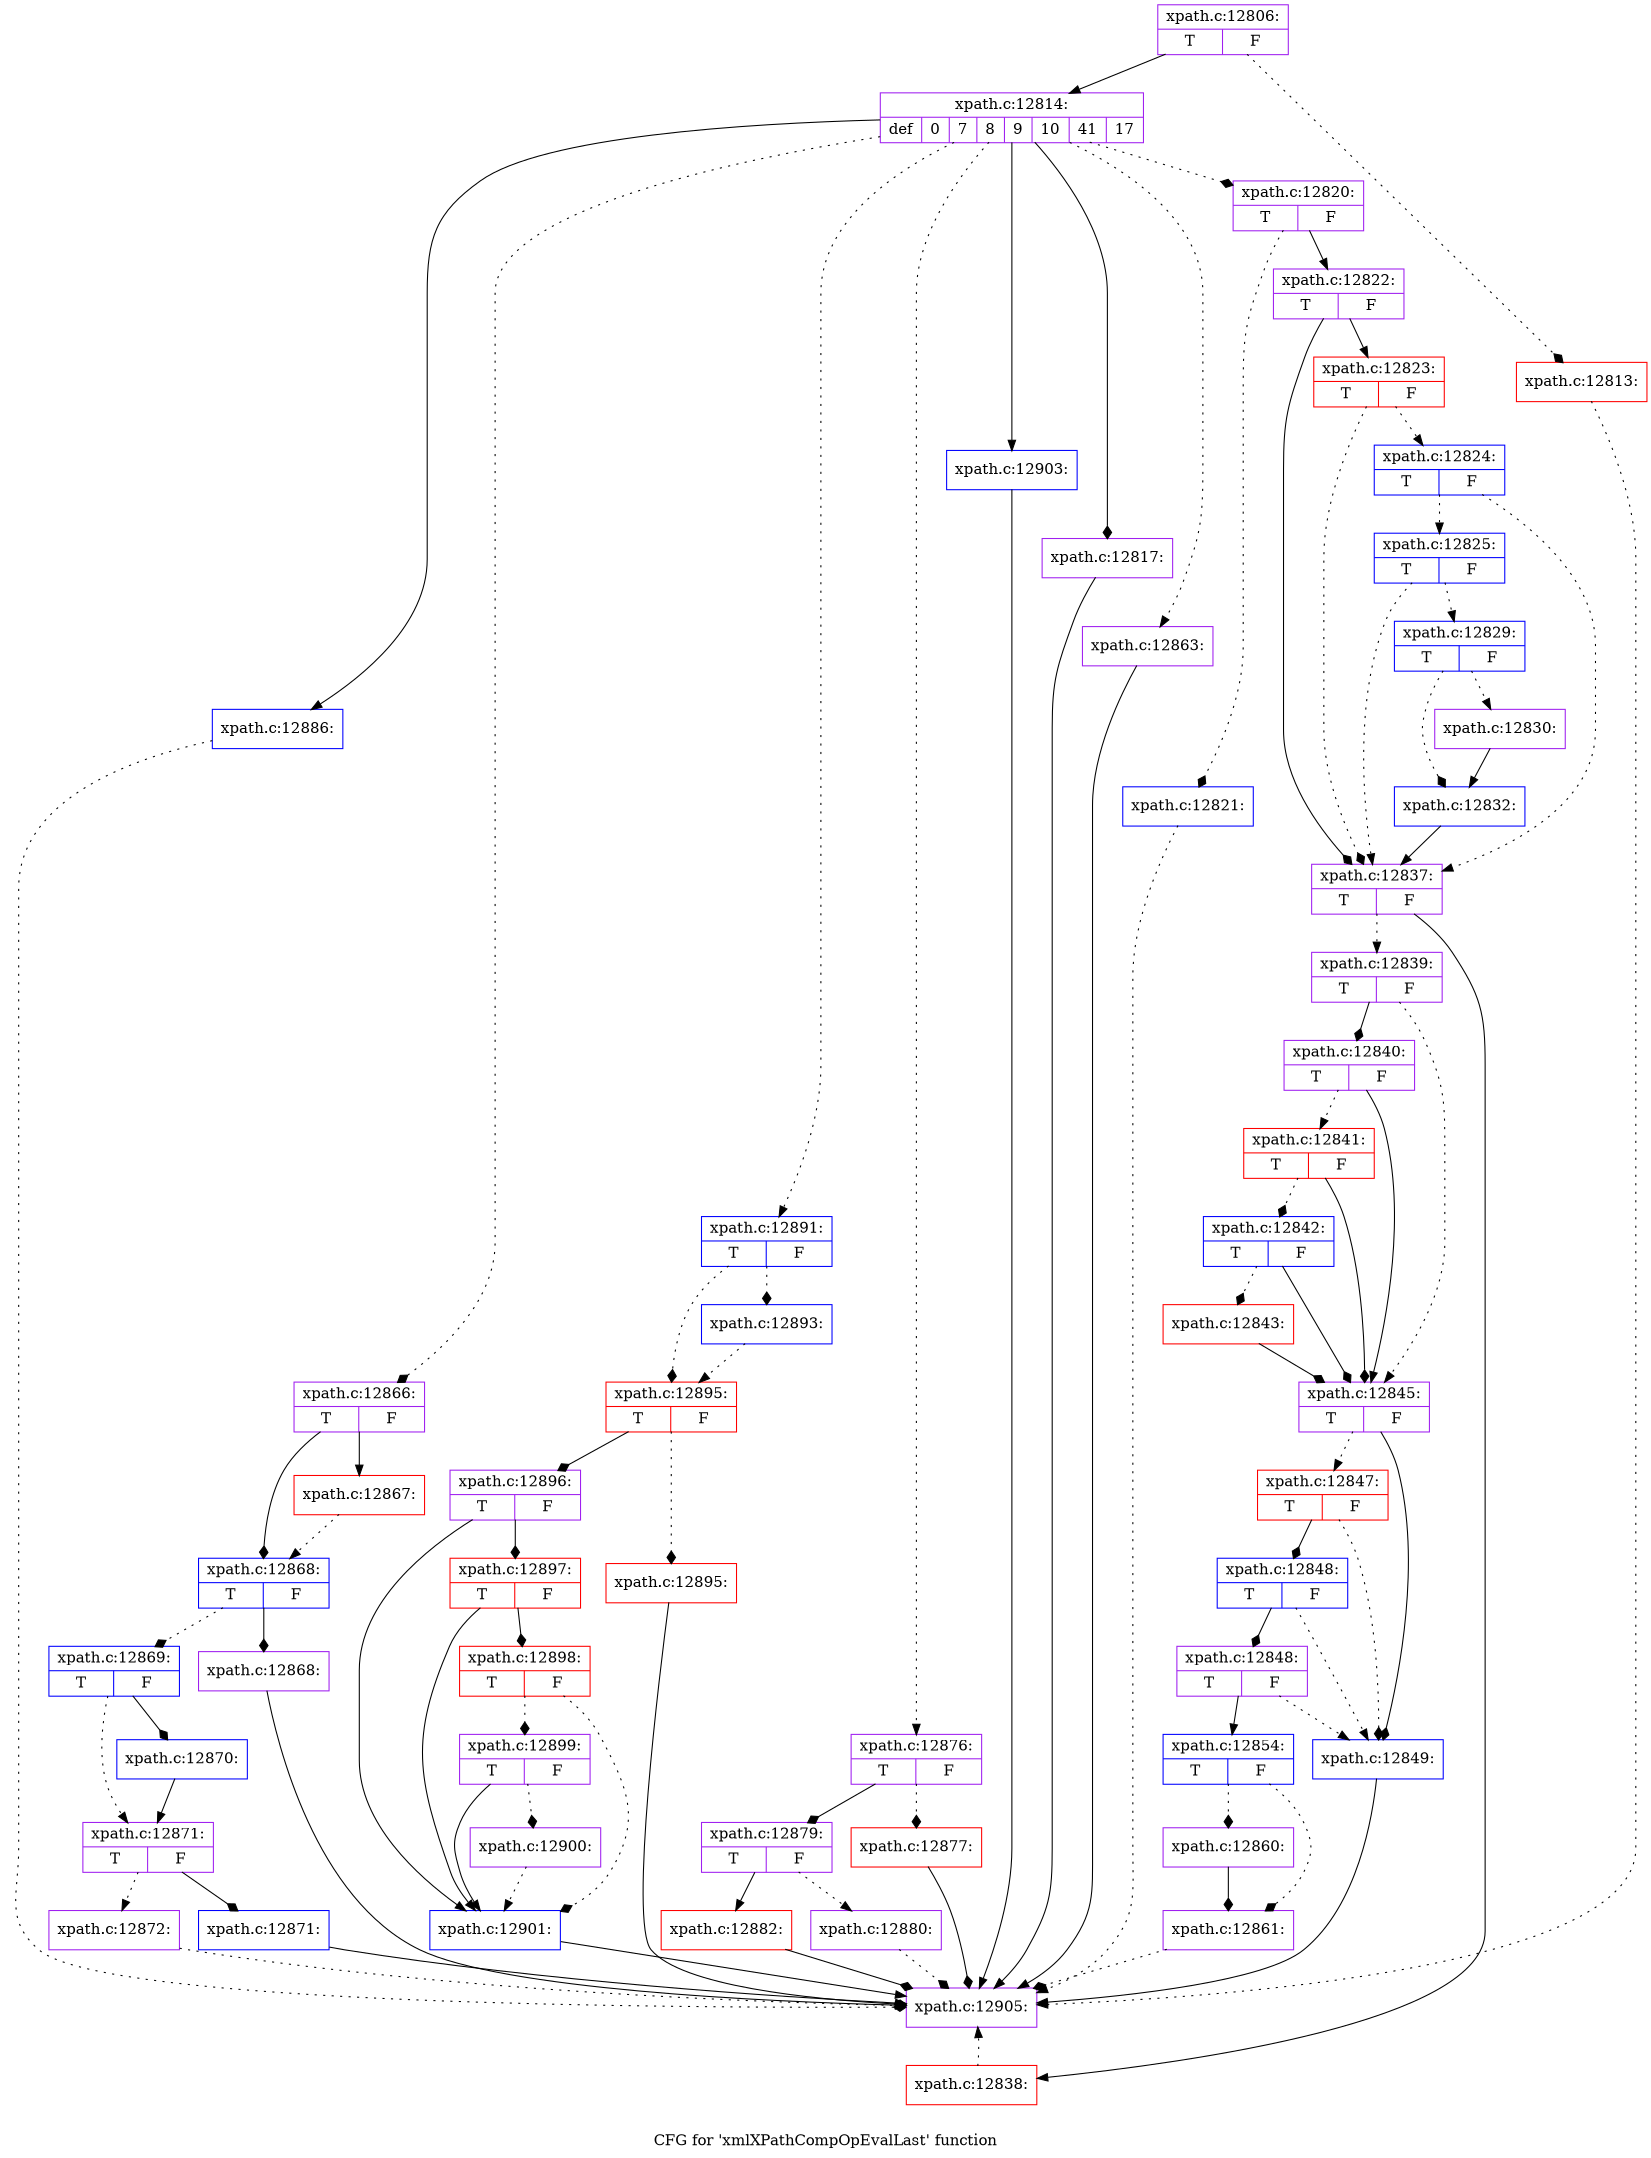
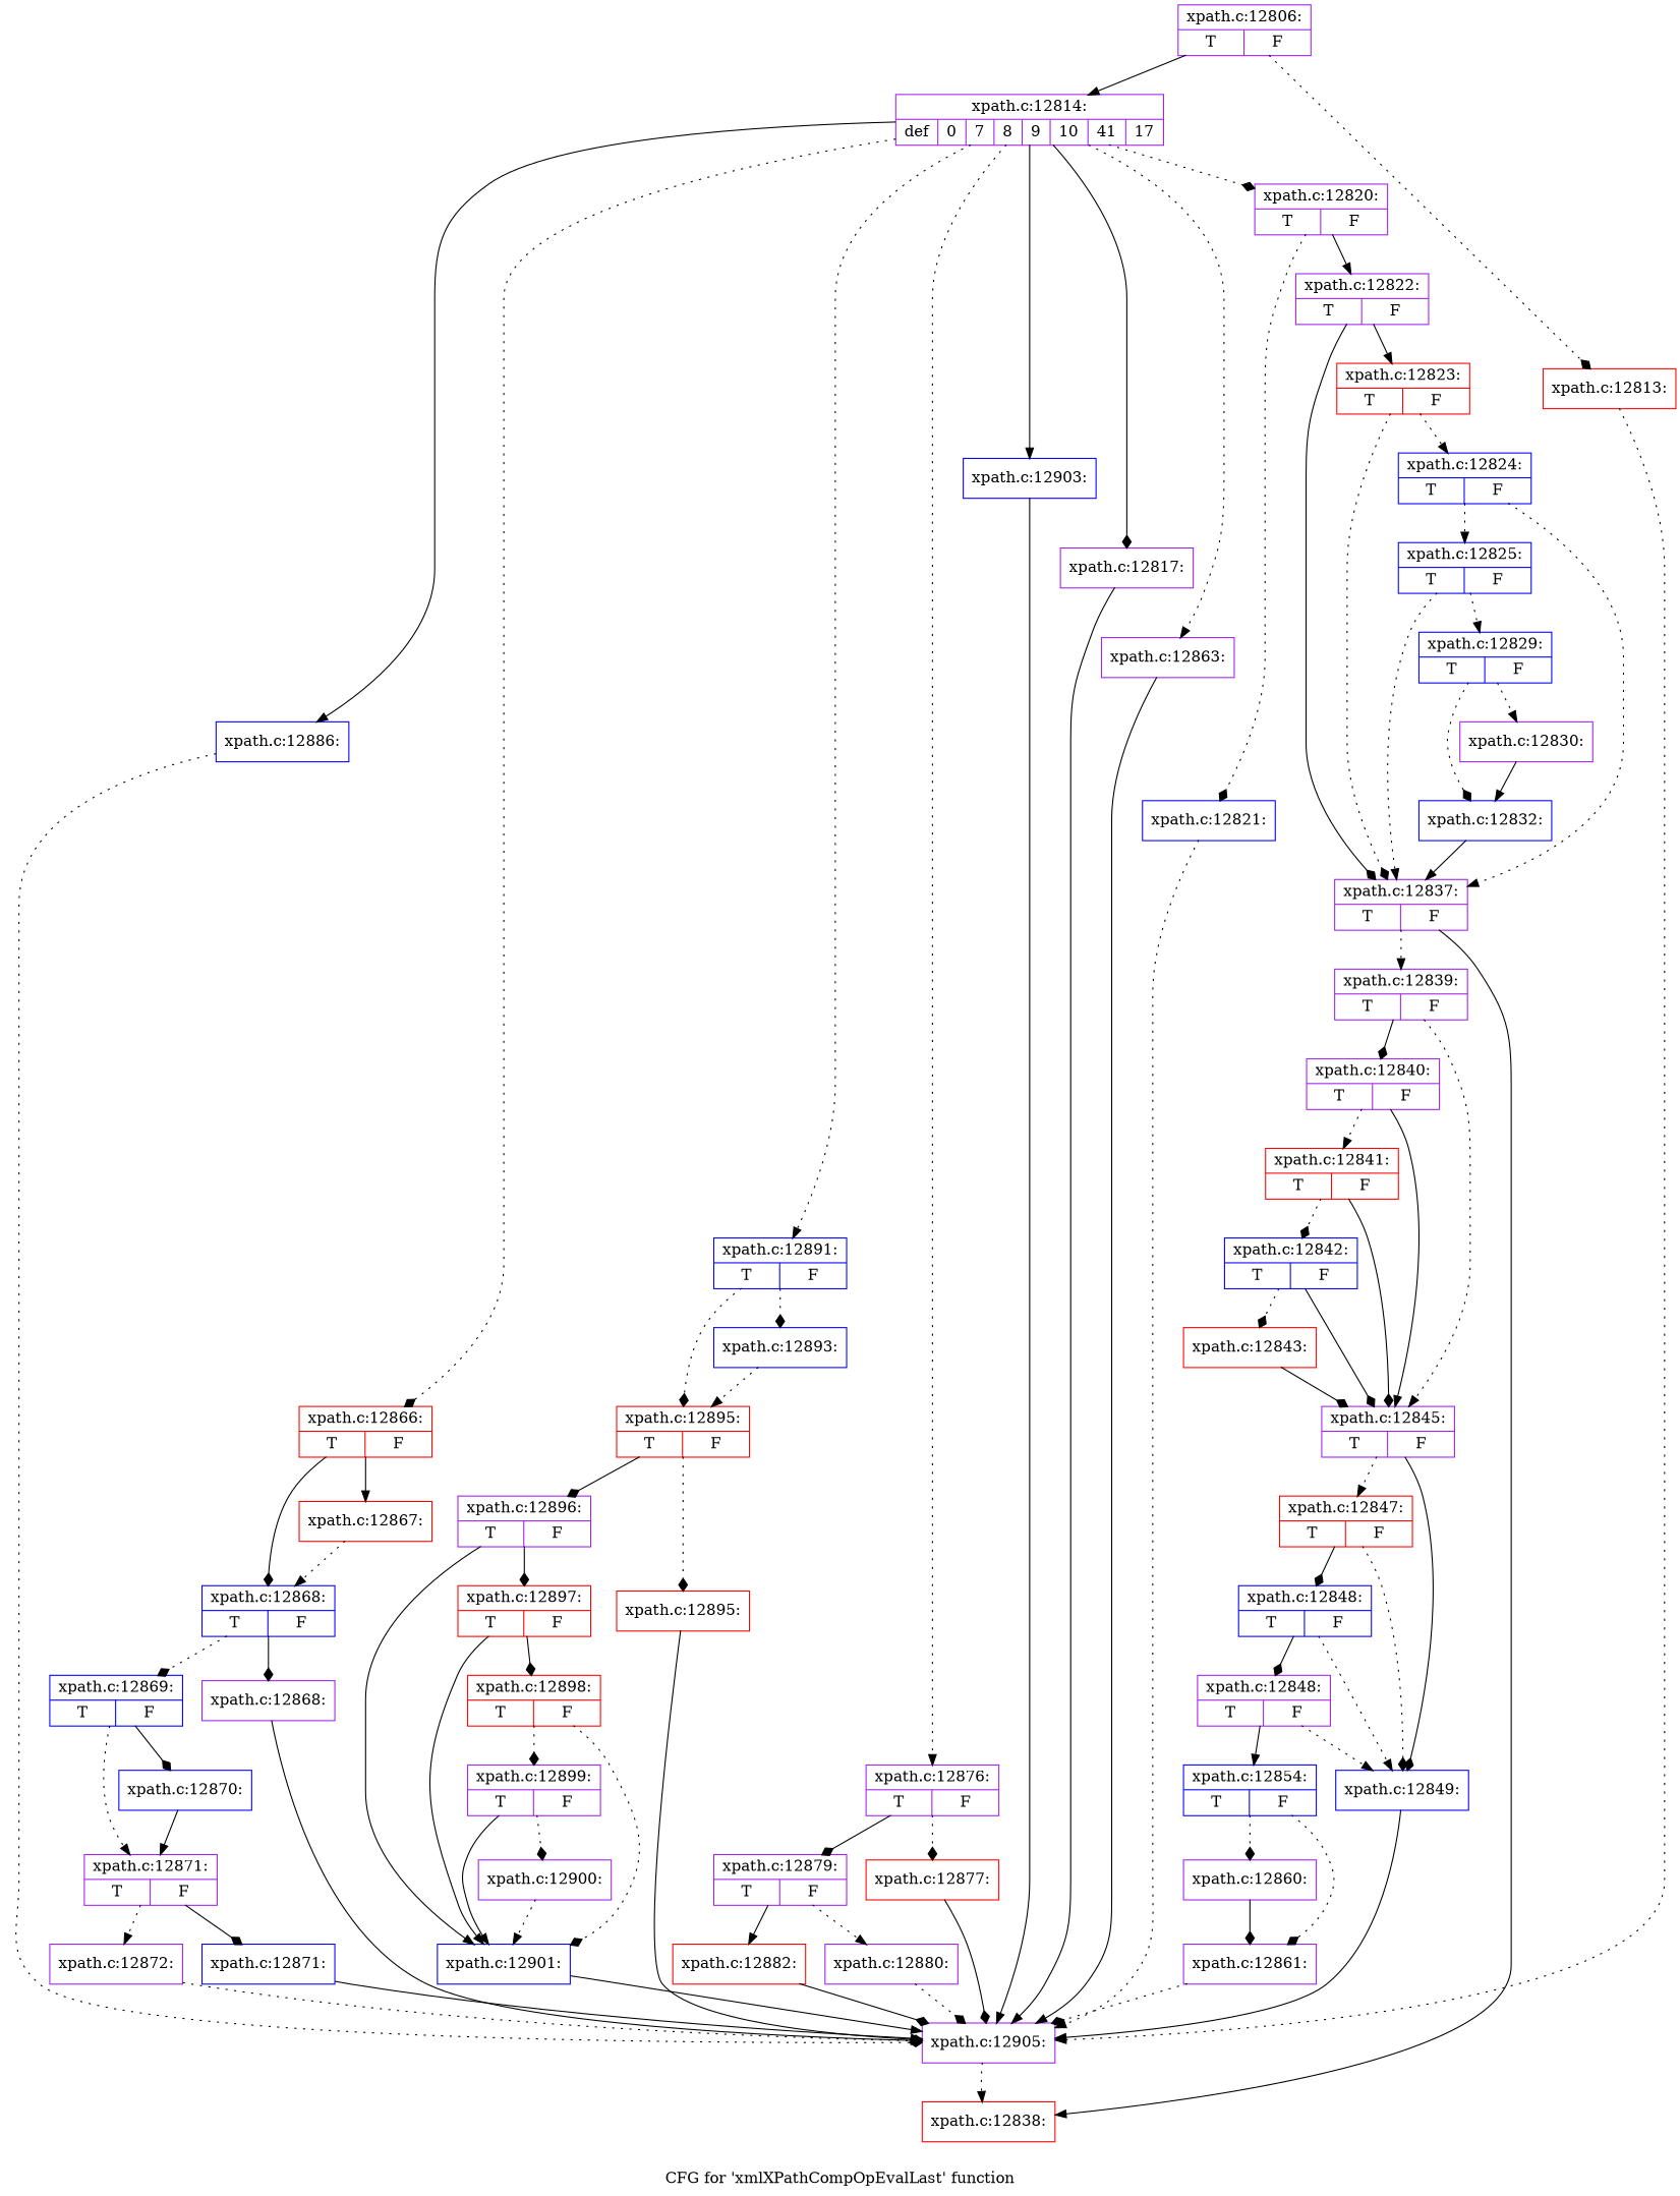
  digraph {
    label="CFG for 'xmlXPathCompOpEvalLast' function"
    node [color=purple shape=record]
    edge [arrowhead=normal style=dotted]
    n1 [label="{xpath.c:12806:|{<s0>T|<s1>F}}"]
    n2 [color=red label="{xpath.c:12813:}"]
    n3 [label="{xpath.c:12814:|{<s0>def|<s1>0|<s2>7|<s3>8|<s4>9|<s5>10|<s6>41|<s7>17}}"]
    n4 [label="{xpath.c:12905:}"]
    n5 [color=blue label="{xpath.c:12903:}"]
    n6 [label="{xpath.c:12817:}"]
    n7 [label="{xpath.c:12820:|{<s0>T|<s1>F}}"]
    n8 [label="{xpath.c:12863:}"]
-   n9 [label="{xpath.c:12866:|{<s0>T|<s1>F}}"]
+   n9 [color=red label="{xpath.c:12866:|{<s0>T|<s1>F}}"]
    n10 [label="{xpath.c:12876:|{<s0>T|<s1>F}}"]
    n11 [color=blue label="{xpath.c:12886:}"]
    n12 [color=blue label="{xpath.c:12891:|{<s0>T|<s1>F}}"]
    n13 [color=blue label="{xpath.c:12821:}"]
    n14 [label="{xpath.c:12822:|{<s0>T|<s1>F}}"]
    n15 [color=red label="{xpath.c:12867:}"]
    n16 [color=blue label="{xpath.c:12868:|{<s0>T|<s1>F}}"]
    n17 [color=red label="{xpath.c:12877:}"]
    n18 [label="{xpath.c:12879:|{<s0>T|<s1>F}}"]
    n19 [color=blue label="{xpath.c:12893:}"]
    n20 [color=red label="{xpath.c:12895:|{<s0>T|<s1>F}}"]
    n21 [color=red label="{xpath.c:12823:|{<s0>T|<s1>F}}"]
    n22 [label="{xpath.c:12837:|{<s0>T|<s1>F}}"]
    n23 [label="{xpath.c:12868:}"]
    n24 [color=blue label="{xpath.c:12869:|{<s0>T|<s1>F}}"]
    n25 [label="{xpath.c:12880:}"]
    n26 [color=red label="{xpath.c:12882:}"]
    n27 [color=red label="{xpath.c:12895:}"]
    n28 [label="{xpath.c:12896:|{<s0>T|<s1>F}}"]
    n29 [color=blue label="{xpath.c:12824:|{<s0>T|<s1>F}}"]
    n30 [color=red label="{xpath.c:12838:}"]
    n31 [label="{xpath.c:12839:|{<s0>T|<s1>F}}"]
    n32 [color=blue label="{xpath.c:12825:|{<s0>T|<s1>F}}"]
    n33 [label="{xpath.c:12840:|{<s0>T|<s1>F}}"]
    n34 [label="{xpath.c:12845:|{<s0>T|<s1>F}}"]
    n35 [color=blue label="{xpath.c:12829:|{<s0>T|<s1>F}}"]
    n36 [label="{xpath.c:12830:}"]
    n37 [color=blue label="{xpath.c:12832:}"]
    n38 [color=red label="{xpath.c:12841:|{<s0>T|<s1>F}}"]
    n39 [color=blue label="{xpath.c:12849:}"]
    n40 [color=red label="{xpath.c:12847:|{<s0>T|<s1>F}}"]
    n41 [color=blue label="{xpath.c:12842:|{<s0>T|<s1>F}}"]
    n42 [color=blue label="{xpath.c:12848:|{<s0>T|<s1>F}}"]
    n43 [color=red label="{xpath.c:12843:}"]
    n44 [label="{xpath.c:12848:|{<s0>T|<s1>F}}"]
    n45 [color=blue label="{xpath.c:12854:|{<s0>T|<s1>F}}"]
    n46 [label="{xpath.c:12860:}"]
    n47 [label="{xpath.c:12861:}"]
    n48 [color=blue label="{xpath.c:12870:}"]
    n49 [label="{xpath.c:12871:|{<s0>T|<s1>F}}"]
    n50 [color=blue label="{xpath.c:12871:}"]
    n51 [label="{xpath.c:12872:}"]
    n52 [color=red label="{xpath.c:12897:|{<s0>T|<s1>F}}"]
    n53 [color=blue label="{xpath.c:12901:}"]
    n54 [color=red label="{xpath.c:12898:|{<s0>T|<s1>F}}"]
    n55 [label="{xpath.c:12899:|{<s0>T|<s1>F}}"]
    n56 [label="{xpath.c:12900:}"]
    n1 -> n2 [arrowhead=diamond]
    n1 -> n3 [style=solid]
    n2 -> n4
    n3 -> n5 [style=solid]
    n3 -> n6 [arrowhead=diamond style=solid]
    n3 -> n7 [arrowhead=diamond]
    n3 -> n8
    n3 -> n9 [arrowhead=diamond]
    n3 -> n10
    n3 -> n11 [style=solid]
    n3 -> n12
    n5 -> n4 [style=solid]
    n6 -> n4 [style=solid]
    n7 -> n13 [arrowhead=diamond]
    n7 -> n14 [style=solid]
    n8 -> n4 [style=solid]
    n9 -> n15 [style=solid]
    n9 -> n16 [arrowhead=diamond style=solid]
    n10 -> n17 [arrowhead=diamond]
    n10 -> n18 [arrowhead=diamond style=solid]
    n11 -> n4 [arrowhead=diamond]
    n12 -> n19 [arrowhead=diamond]
    n12 -> n20 [arrowhead=diamond]
    n13 -> n4
    n14 -> n21 [style=solid]
    n14 -> n22 [arrowhead=diamond style=solid]
    n15 -> n16
    n16 -> n23 [arrowhead=diamond style=solid]
    n16 -> n24 [arrowhead=diamond]
    n17 -> n4 [arrowhead=diamond style=solid]
    n18 -> n25
    n18 -> n26 [style=solid]
    n19 -> n20
    n20 -> n27 [arrowhead=diamond]
    n20 -> n28 [arrowhead=diamond style=solid]
    n21 -> n22 [arrowhead=diamond]
    n21 -> n29
    n22 -> n30 [style=solid]
    n22 -> n31
    n23 -> n4 [style=solid]
    n24 -> n48 [arrowhead=diamond style=solid]
    n24 -> n49
    n25 -> n4 [arrowhead=diamond]
    n26 -> n4 [arrowhead=diamond style=solid]
    n27 -> n4 [arrowhead=diamond style=solid]
    n28 -> n52 [arrowhead=diamond style=solid]
    n28 -> n53 [style=solid]
    n29 -> n22
    n29 -> n32
-   n30 -> n4
+   n4 -> n30
    n31 -> n33 [arrowhead=diamond style=solid]
    n31 -> n34
    n32 -> n22
    n32 -> n35
    n33 -> n34 [style=solid]
    n33 -> n38
    n34 -> n39 [arrowhead=diamond style=solid]
    n34 -> n40
    n35 -> n36
    n35 -> n37 [arrowhead=diamond]
    n36 -> n37 [style=solid]
    n37 -> n22 [style=solid]
    n38 -> n34 [arrowhead=diamond style=solid]
    n38 -> n41 [arrowhead=diamond]
    n39 -> n4 [style=solid]
    n40 -> n39 [arrowhead=diamond]
    n40 -> n42 [arrowhead=diamond style=solid]
    n41 -> n34 [arrowhead=diamond style=solid]
    n41 -> n43 [arrowhead=diamond]
    n42 -> n39
    n42 -> n44 [arrowhead=diamond style=solid]
    n43 -> n34 [arrowhead=diamond style=solid]
    n44 -> n39
    n44 -> n45 [style=solid]
    n45 -> n46 [arrowhead=diamond]
    n45 -> n47 [arrowhead=diamond]
    n46 -> n47 [arrowhead=diamond style=solid]
    n47 -> n4 [arrowhead=diamond]
    n48 -> n49 [style=solid]
    n49 -> n50 [arrowhead=diamond style=solid]
    n49 -> n51
    n50 -> n4 [style=solid]
    n51 -> n4
    n52 -> n53 [style=solid]
    n52 -> n54 [arrowhead=diamond style=solid]
    n53 -> n4 [style=solid]
    n54 -> n53 [arrowhead=diamond]
    n54 -> n55 [arrowhead=diamond]
    n55 -> n53 [style=solid]
    n55 -> n56 [arrowhead=diamond]
    n56 -> n53
  }
